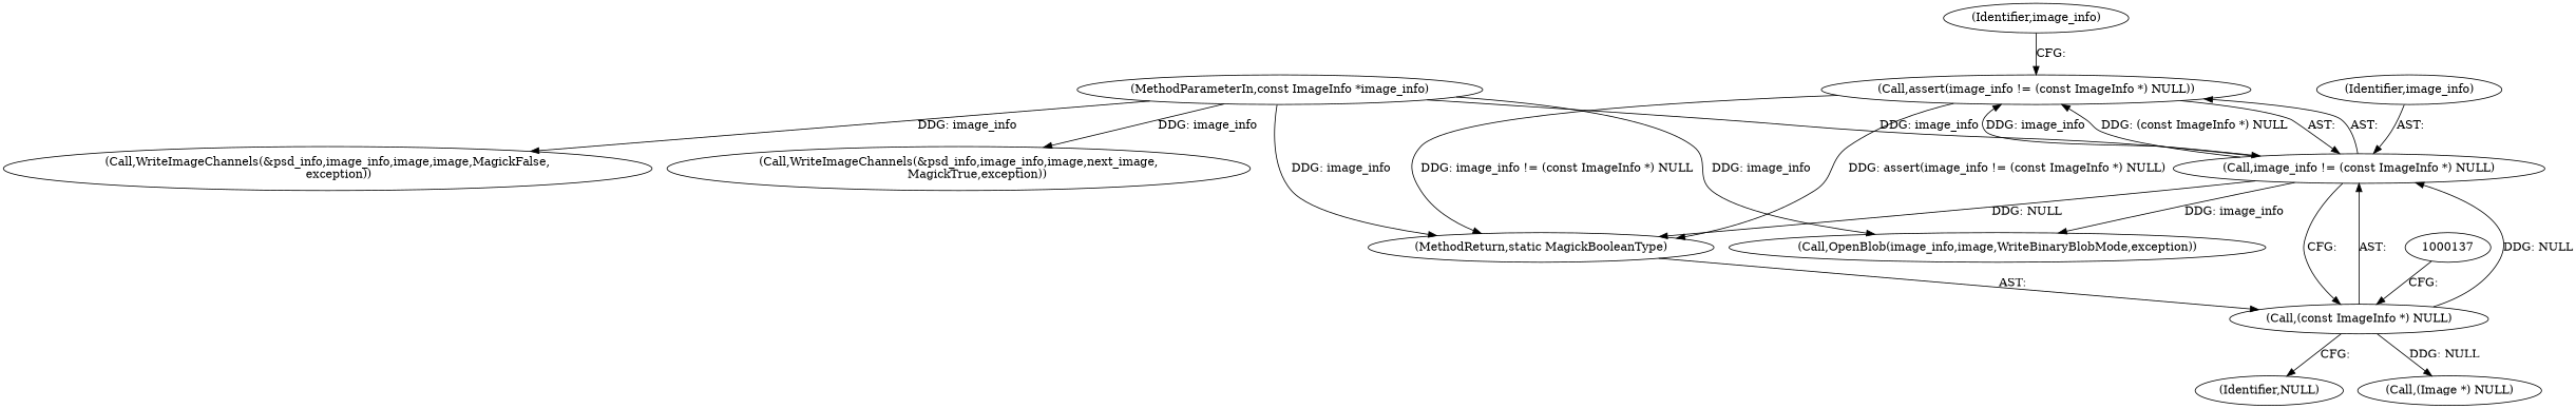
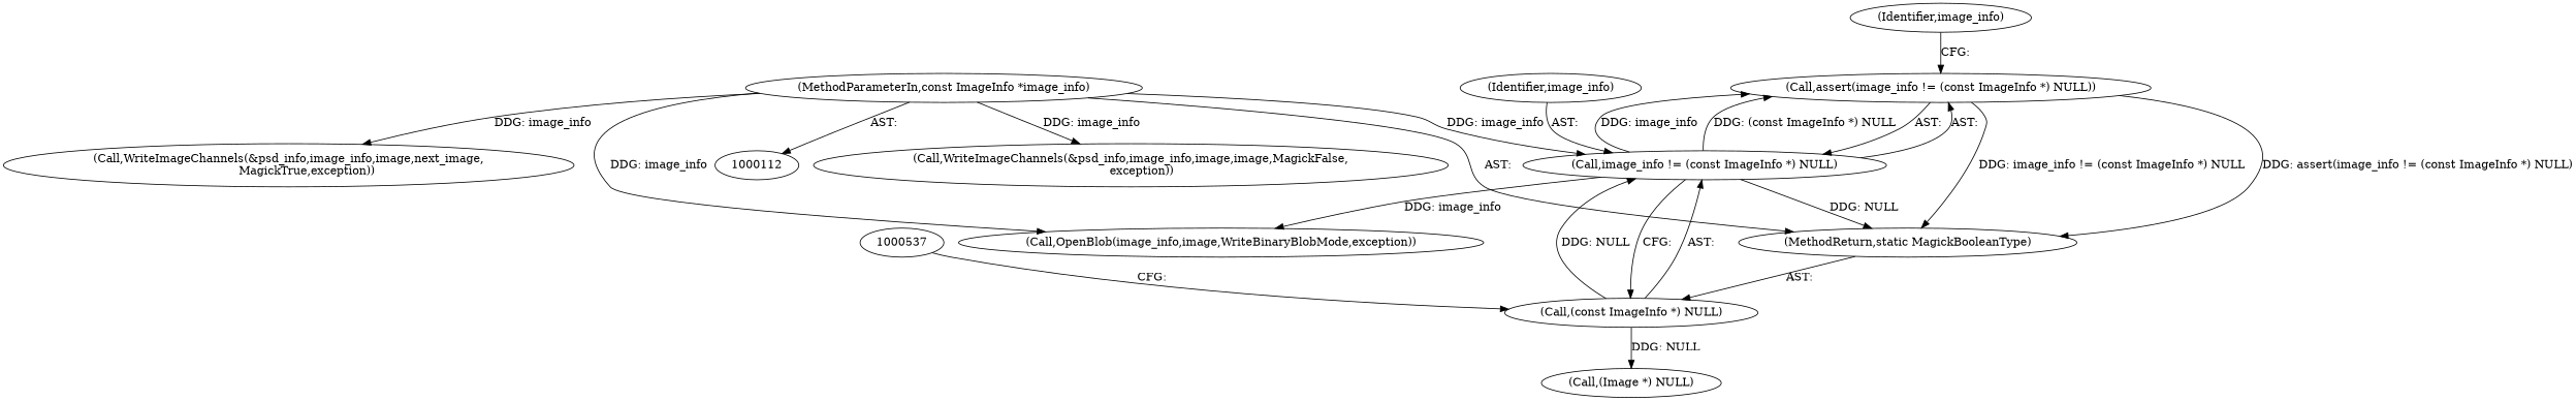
  digraph {
    n1 [label="(Call,assert(image_info != (const ImageInfo *) NULL))"]
    n2 [label="(Call,image_info != (const ImageInfo *) NULL)"]
    n3 [label="(MethodReturn,static MagickBooleanType)"]
    n4 [label="(Call,(const ImageInfo *) NULL)"]
    n5 [label="(Call,OpenBlob(image_info,image,WriteBinaryBlobMode,exception))"]
-   n6 [label="(Identifier,NULL)"]
    n7 [label="(Call,(Image *) NULL)"]
    n8 [label="(MethodParameterIn,const ImageInfo *image_info)"]
    n9 [label="(Call,WriteImageChannels(&psd_info,image_info,image,image,MagickFalse,\n      exception))"]
    n10 [label="(Call,WriteImageChannels(&psd_info,image_info,image,next_image,\n          MagickTrue,exception))"]
+   1000112
    n12 [label="(Identifier,image_info)"]
    n13 [label="(Identifier,image_info)"]
-   1000137
+   1000137 [label=1000537]
    n1 -> n2 [label="AST: "]
    n1 -> n3 [label="DDG: image_info != (const ImageInfo *) NULL"]
    n1 -> n3 [label="DDG: assert(image_info != (const ImageInfo *) NULL)"]
    n2 -> n1 [label="AST: "]
    n2 -> n1 [label="DDG: image_info"]
    n2 -> n1 [label="DDG: (const ImageInfo *) NULL"]
    n2 -> n3 [label="DDG: NULL"]
    n2 -> n4 [label="CFG: "]
    n2 -> n5 [label="DDG: image_info"]
    n3 -> n4 [label="AST: "]
    n4 -> n2 [label="AST: "]
    n4 -> n2 [label="DDG: NULL"]
-   n4 -> n6 [label="CFG: "]
    n4 -> n7 [label="DDG: NULL"]
    n8 -> n2 [label="DDG: image_info"]
-   n8 -> n3 [label="DDG: image_info"]
+   n8 -> n3 [label="AST: "]
    n8 -> n5 [label="DDG: image_info"]
    n8 -> n9 [label="DDG: image_info"]
    n8 -> n10 [label="DDG: image_info"]
+   n8 -> 1000112 [label="AST: "]
    n12 -> n1 [label="CFG: "]
    n13 -> n2 [label="AST: "]
    1000137 -> n4 [label="CFG: "]
  }
